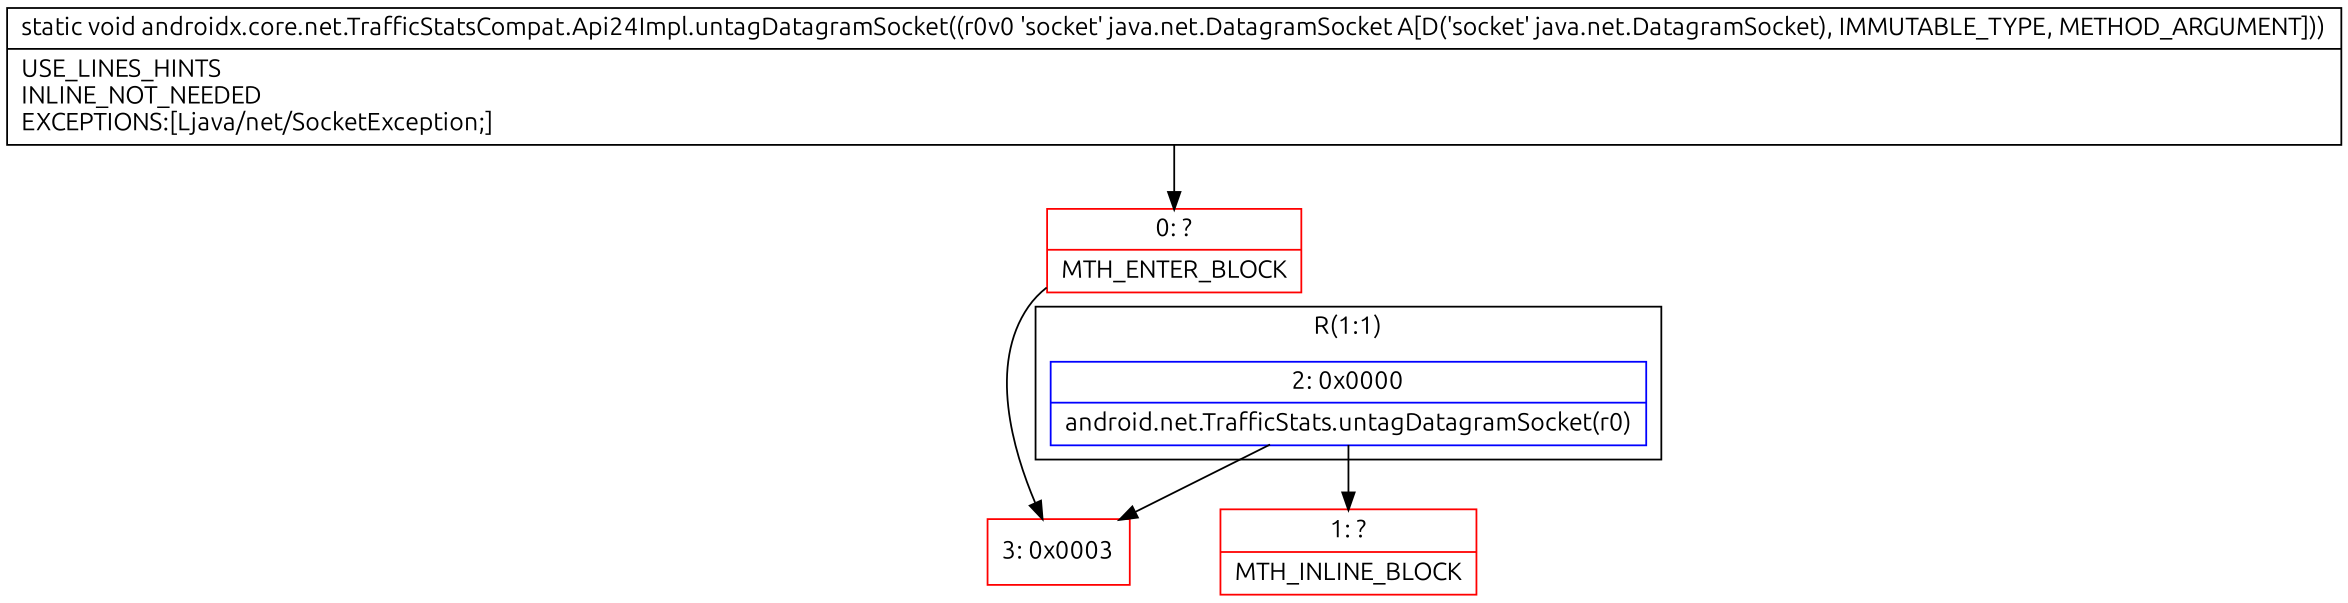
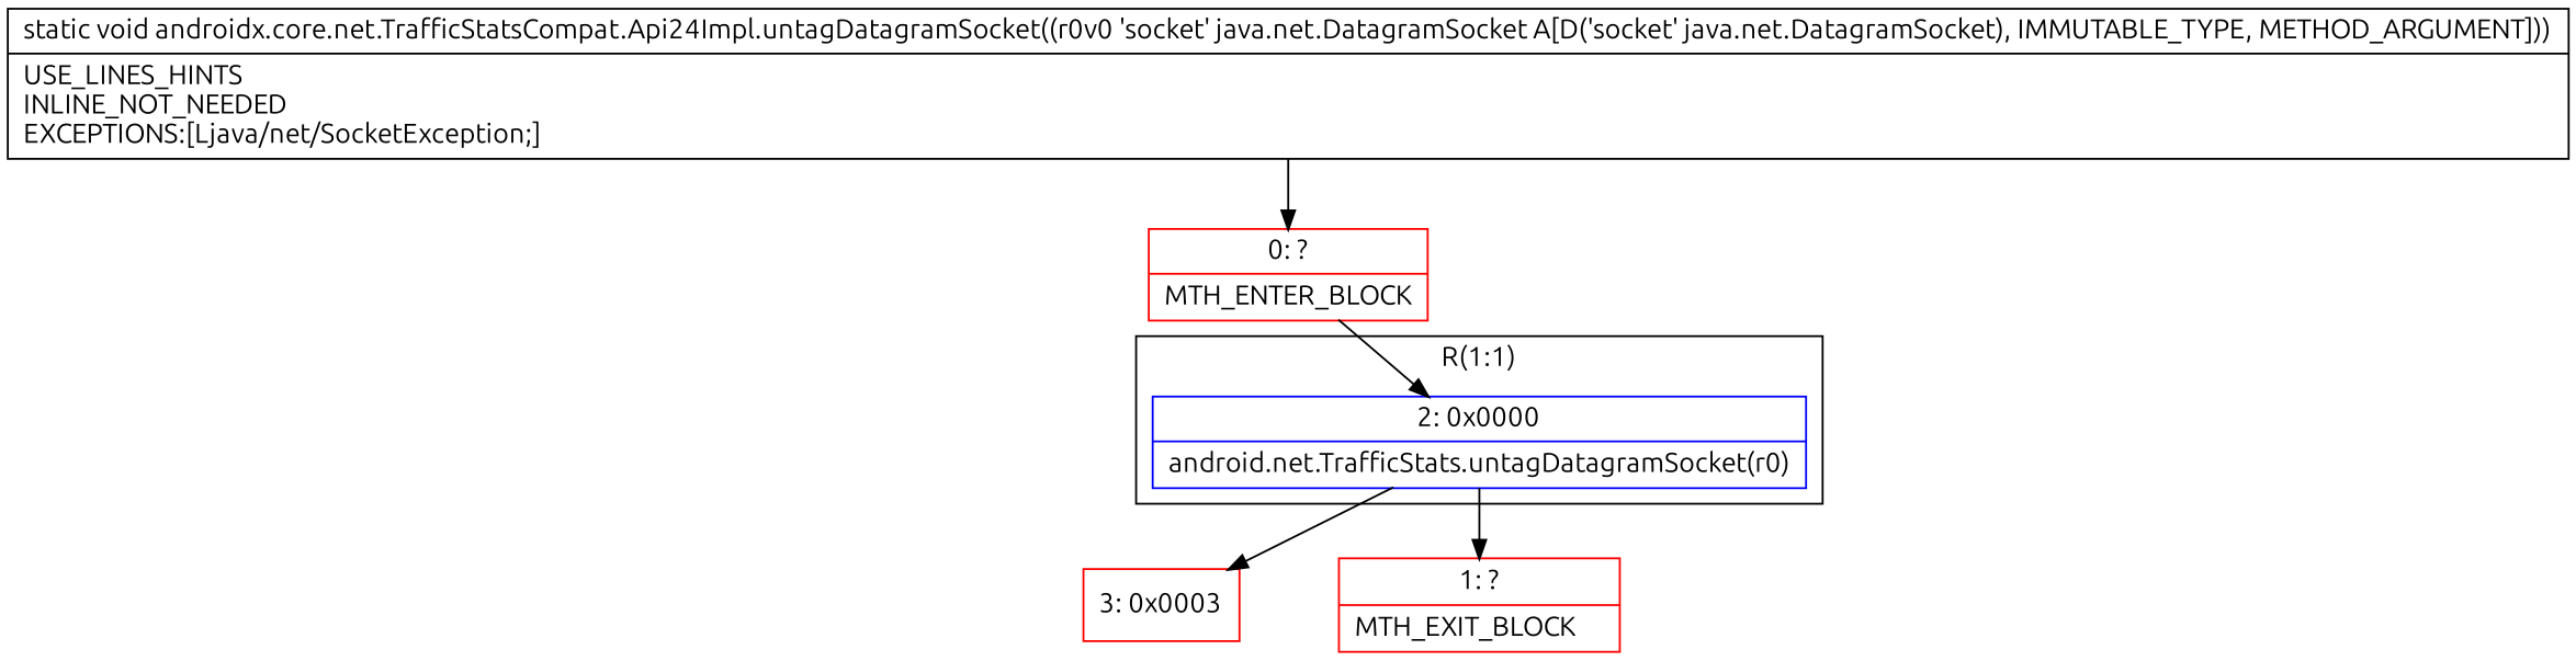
  digraph {
    fontname=Ubuntu
    node [color=red fontname=Ubuntu shape=record]
    edge [fontname=Ubuntu]
    n1 [color=blue label="{2\:\ 0x0000|android.net.TrafficStats.untagDatagramSocket(r0)\l}"]
    n2 [label="{3\:\ 0x0003}"]
-   n3 [label="{1\:\ ?|MTH_INLINE_BLOCK\l}"]
+   n3 [label="{1\:\ ?|MTH_EXIT_BLOCK\l}"]
    n4 [label="{0\:\ ?|MTH_ENTER_BLOCK\l}"]
    n5 [label="{static void androidx.core.net.TrafficStatsCompat.Api24Impl.untagDatagramSocket((r0v0 'socket' java.net.DatagramSocket A[D('socket' java.net.DatagramSocket), IMMUTABLE_TYPE, METHOD_ARGUMENT]))  | USE_LINES_HINTS\lINLINE_NOT_NEEDED\lEXCEPTIONS:[Ljava\/net\/SocketException;]\l}" color=""]
    subgraph cluster_1 {
      label="R(1:1)"
      n1
    }
    n1 -> n2
    n1 -> n3
-   n4 -> n2
+   n4 -> n1
    n5 -> n4
  }
